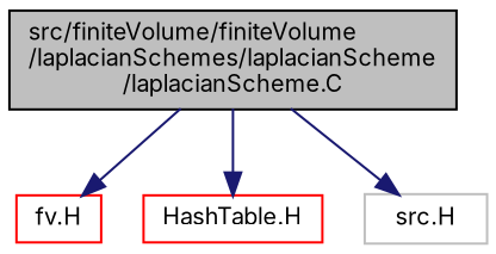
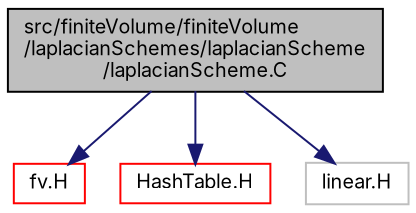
  digraph {
    fontname=Inter
    node [color=red fontname=Inter fontsize=10 shape=record]
    edge [color=midnightblue fontname=Inter fontsize=10 labelfontname=FreeSans labelfontsize=10 style=solid]
    n1 [color=black fillcolor=grey75 fontcolor=black height=0.2 label="src/finiteVolume/finiteVolume\l/laplacianSchemes/laplacianScheme\l/laplacianScheme.C" style=filled width=0.4]
    n2 [height=0.2 label="fv.H" width=0.4]
    n3 [height=0.2 label="HashTable.H" width=0.4]
-   n4 [color=grey75 height=0.2 label="src.H" width=0.4]
+   n4 [color=grey75 height=0.2 label="linear.H" width=0.4]
    n1 -> n2
    n1 -> n3
    n1 -> n4
  }
